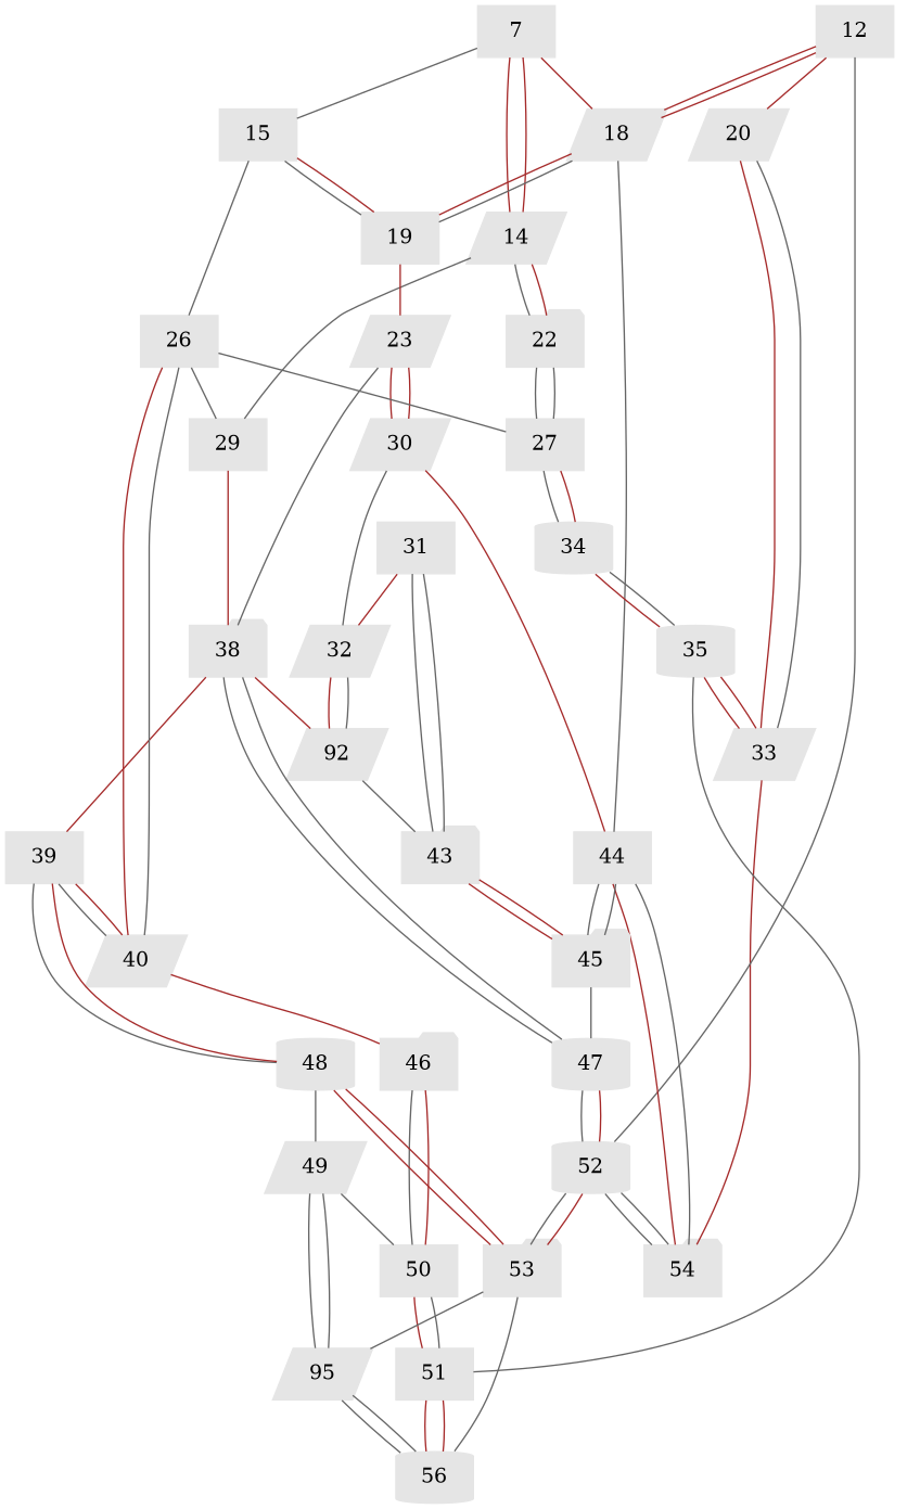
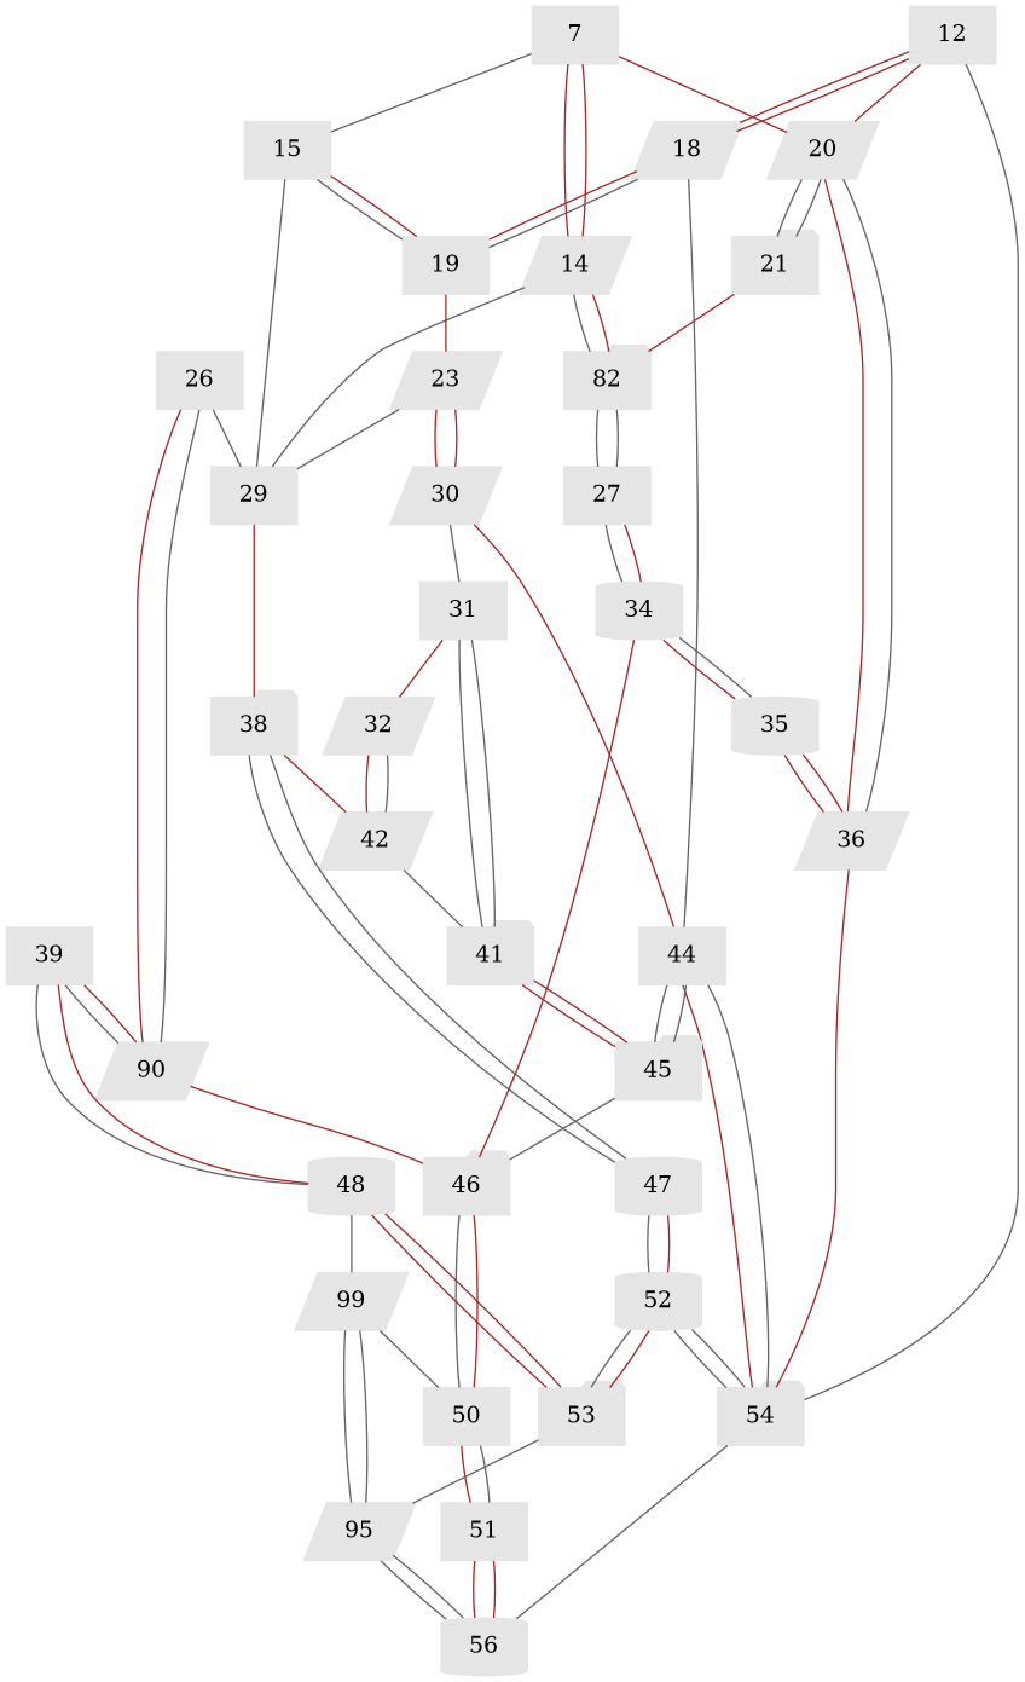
  graph {
    node [color=gray90 shape=box style=filled]
    edge [color=gray40]
    7
    14 [shape=parallelogram]
    15 [super="+11+6"]
    20 [shape=parallelogram super="+8"]
-   22 [shape=folder]
+   22 [shape=folder label=82]
    29 [super="+25+24"]
    19
-   36 [shape=parallelogram label=33]
+   21 [shape=folder]
+   36 [shape=parallelogram]
    12 [super="+3"]
    18 [shape=parallelogram]
    54 [shape=folder super="+41"]
    44 [super="+33"]
    56 [shape=cylinder]
    27
    38 [shape=folder super="+37"]
    23 [shape=parallelogram]
    45 [shape=folder]
    30 [shape=parallelogram]
    34 [shape=cylinder]
    31
    26
-   40 [shape=parallelogram]
+   40 [shape=parallelogram label=90]
    46 [shape=folder]
    35 [shape=cylinder]
    32 [shape=parallelogram]
-   42 [shape=parallelogram label=92]
+   42 [shape=parallelogram]
    39
    47 [shape=cylinder]
-   43 [shape=folder]
+   43 [shape=folder label=41]
    51
    50
    48 [shape=cylinder]
    52 [shape=cylinder]
-   49 [shape=parallelogram]
+   49 [shape=parallelogram label=99]
    53 [shape=folder]
    n37 [label=95 shape=parallelogram]
    7 -- 14 [color=brown]
    7 -- 14 [color=brown]
    7 -- 15
-   7 -- 18 [color=brown]
+   7 -- 20 [color=brown]
    14 -- 22
    14 -- 22 [color=brown]
    14 -- 29
-   15 -- 26 [weight=2]
+   15 -- 29 [weight=2]
    15 -- 19
    15 -- 19 [color=brown]
+   20 -- 21 [weight=2]
+   20 -- 21
    20 -- 36 [color=brown]
    20 -- 36
    22 -- 27
    22 -- 27
    29 -- 38 [color=brown]
    19 -- 23 [color=brown]
+   21 -- 22 [color=brown]
    36 -- 54 [color=brown]
    12 -- 20 [color=brown]
    12 -- 18 [color=brown]
    12 -- 18 [color=brown]
-   12 -- 52 [weight=2]
+   12 -- 54 [weight=2]
    18 -- 19 [color=brown]
    18 -- 19
    18 -- 44
-   53 -- 56
+   54 -- 56
    44 -- 54 [color=brown]
    44 -- 54
    44 -- 45
    44 -- 45
    27 -- 34
    27 -- 34 [color=brown]
    38 -- 42 [color=brown]
-   38 -- 39 [color=brown]
    38 -- 47
    38 -- 47
-   23 -- 38
+   23 -- 29
    23 -- 30 [color=brown]
    23 -- 30 [color=brown]
-   45 -- 47
+   45 -- 46
    30 -- 44 [color=brown]
-   30 -- 32
+   30 -- 31
+   34 -- 46 [color=brown]
    34 -- 35 [color=brown]
    34 -- 35
    31 -- 32 [color=brown]
    31 -- 43
    31 -- 43
    26 -- 29
-   26 -- 27
    26 -- 40 [color=brown]
    26 -- 40
    40 -- 46 [color=brown]
    46 -- 50
    46 -- 50 [color=brown]
    35 -- 36 [color=brown]
    35 -- 36 [color=brown]
-   35 -- 51
    32 -- 42 [color=brown]
    32 -- 42
    42 -- 43
    39 -- 40
    39 -- 40 [color=brown]
    39 -- 48
    39 -- 48 [color=brown]
    47 -- 52
    47 -- 52 [color=brown]
    43 -- 45 [color=brown]
    43 -- 45 [color=brown]
    51 -- 56 [color=brown]
    51 -- 56 [color=brown]
    50 -- 51 [color=brown]
    50 -- 51
    48 -- 49
    48 -- 53 [color=brown]
    48 -- 53 [color=brown]
    52 -- 54
    52 -- 54
    52 -- 53
    52 -- 53 [color=brown]
    49 -- 50
    49 -- n37
    49 -- n37
    53 -- n37
    n37 -- 56
    n37 -- 56
  }
